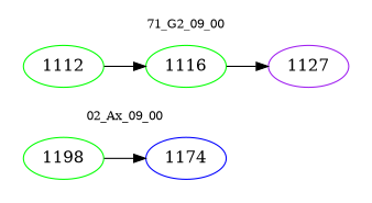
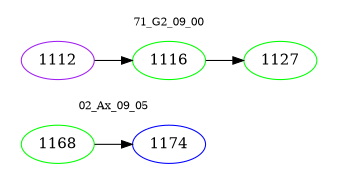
  digraph {
    rankdir=LR
    node [color=green]
    edge [color=black]
-   n1 [label=1198]
+   n1 [label=1168]
    n2 [color=blue label=1174]
-   n3 [label=1112]
+   n3 [color=purple label=1112]
    n4 [label=1116]
-   n5 [color=purple label=1127]
+   n5 [label=1127]
    subgraph cluster_1 {
      color=white
      fontsize=10
-     label="02_Ax_09_00"
+     label="02_Ax_09_05"
      n1
      n2
    }
    subgraph cluster_2 {
      color=white
      fontsize=10
      label="71_G2_09_00"
      n3
      n4
      n5
    }
    n1 -> n2
    n3 -> n4
    n4 -> n5
  }
